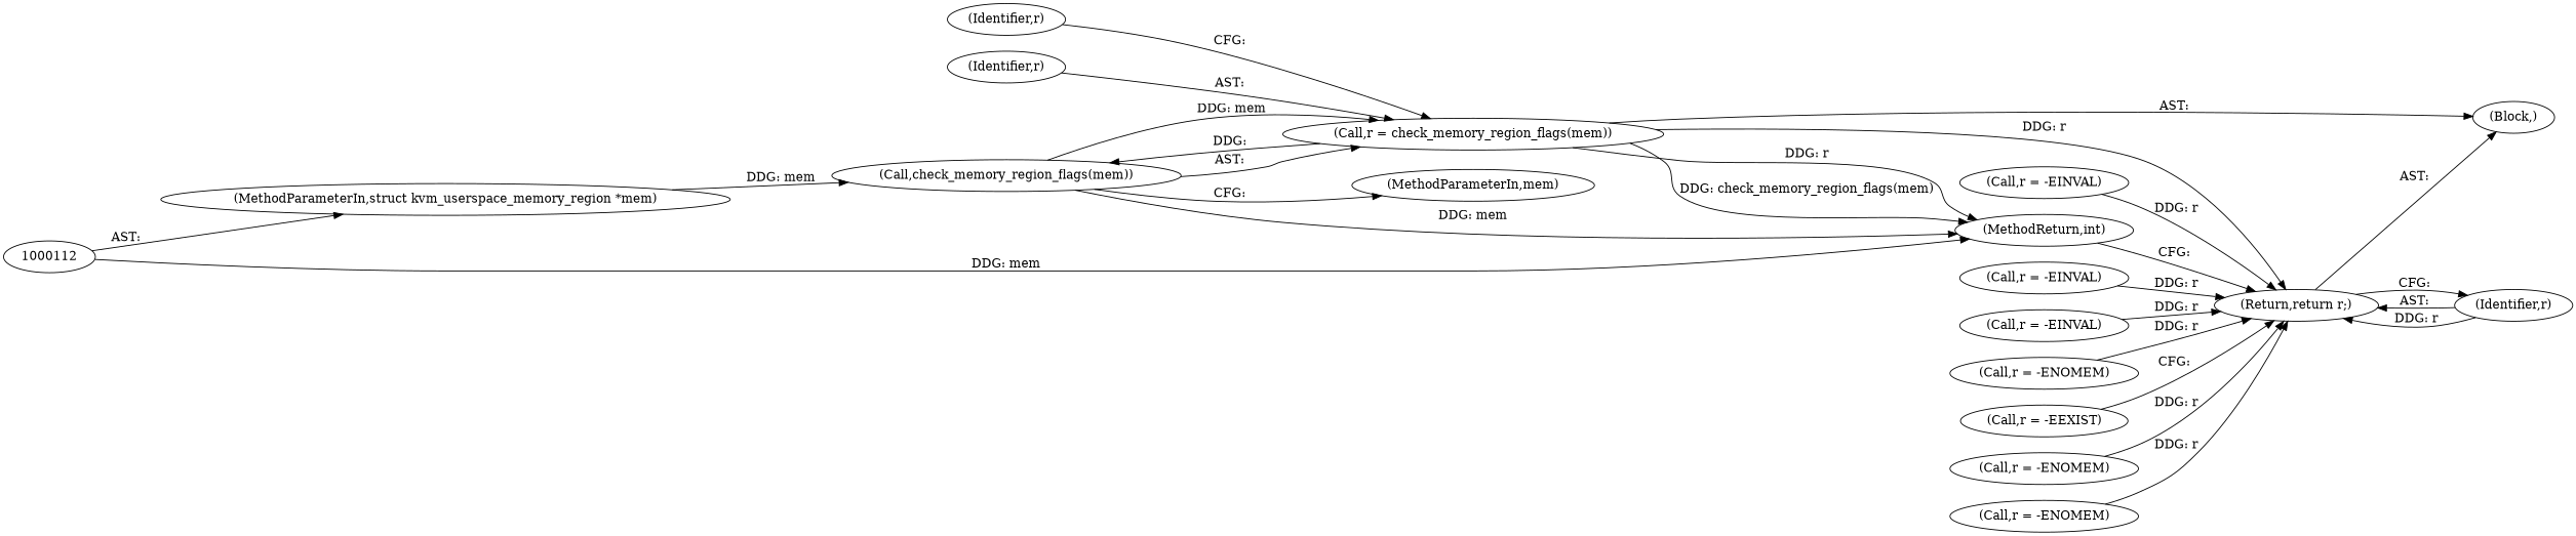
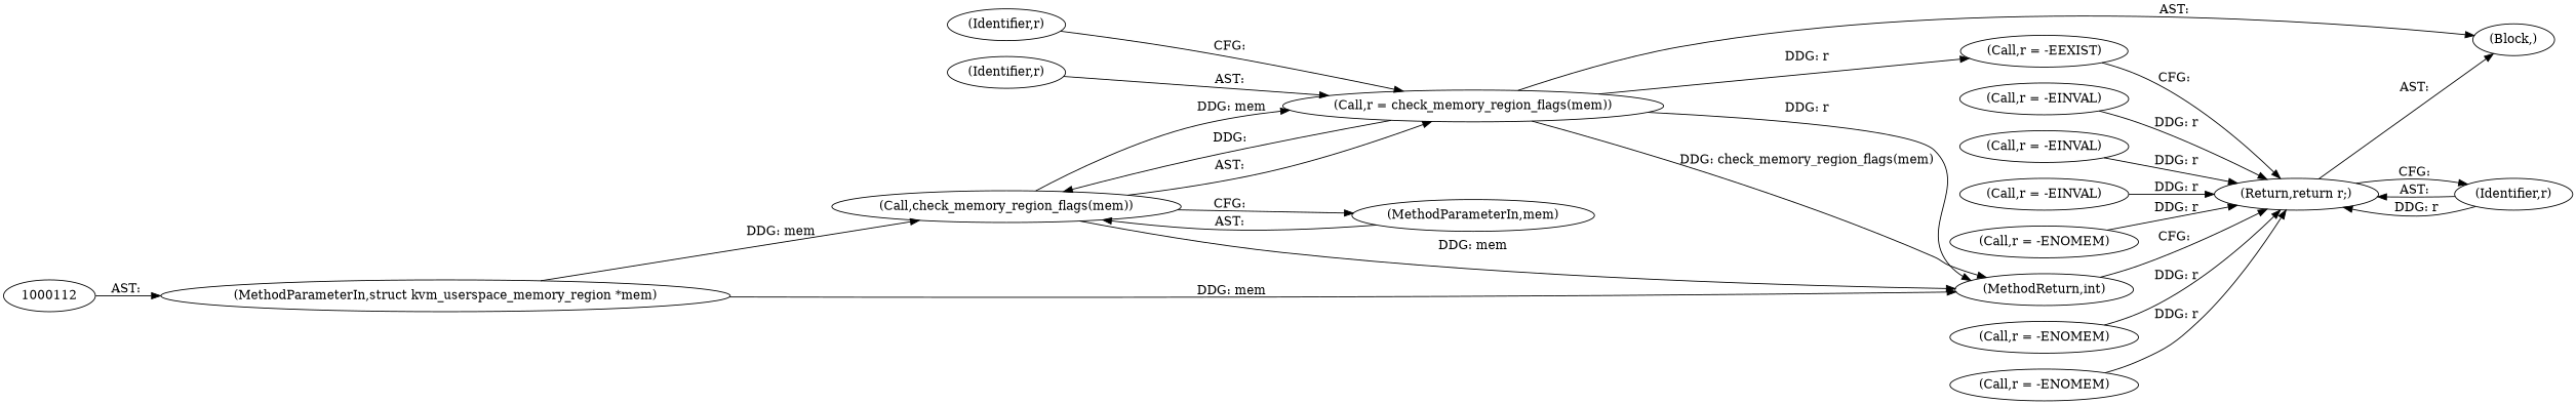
  digraph {
    rankdir=LR
    n1 [label="(MethodParameterIn,struct kvm_userspace_memory_region *mem)"]
    n2 [label="(Call,check_memory_region_flags(mem))"]
    n3 [label="(MethodReturn,int)"]
    n4 [label="(Call,r = check_memory_region_flags(mem))"]
    n5 [label="(MethodParameterIn,mem)"]
    n6 [label="(Return,return r;)"]
    1000112
    n8 [label="(Block,)"]
    n9 [label="(Identifier,r)"]
    n10 [label="(Call,r = -EINVAL)"]
    n11 [label="(Identifier,r)"]
    n12 [label="(Call,r = -EINVAL)"]
    n13 [label="(Call,r = -ENOMEM)"]
    n14 [label="(Call,r = -EEXIST)"]
    n15 [label="(Call,r = -ENOMEM)"]
    n16 [label="(Identifier,r)"]
    n17 [label="(Call,r = -ENOMEM)"]
    n18 [label="(Call,r = -EINVAL)"]
    n1 -> n2 [label="DDG: mem"]
-   1000112 -> n3 [label="DDG: mem"]
+   n1 -> n3 [label="DDG: mem"]
    n2 -> n3 [label="DDG: mem"]
    n2 -> n4 [label="AST: "]
    n2 -> n4 [label="DDG: mem"]
    n2 -> n5 [label="CFG: "]
    n3 -> n6 [label="CFG: "]
    n4 -> n2 [label="DDG: "]
    n4 -> n3 [label="DDG: check_memory_region_flags(mem)"]
    n4 -> n3 [label="DDG: r"]
-   n4 -> n6 [label="DDG: r"]
+   n4 -> n14 [label="DDG: r"]
    n4 -> n8 [label="AST: "]
+   n5 -> n2 [label="AST: "]
    n6 -> n8 [label="AST: "]
    n6 -> n9 [label="CFG: "]
    1000112 -> n1 [label="AST: "]
    n9 -> n6 [label="AST: "]
    n9 -> n6 [label="DDG: r"]
    n10 -> n6 [label="DDG: r"]
    n11 -> n4 [label="CFG: "]
    n12 -> n6 [label="DDG: r"]
    n13 -> n6 [label="DDG: r"]
    n14 -> n6 [label="CFG: "]
    n15 -> n6 [label="DDG: r"]
    n16 -> n4 [label="AST: "]
    n17 -> n6 [label="DDG: r"]
    n18 -> n6 [label="DDG: r"]
  }
